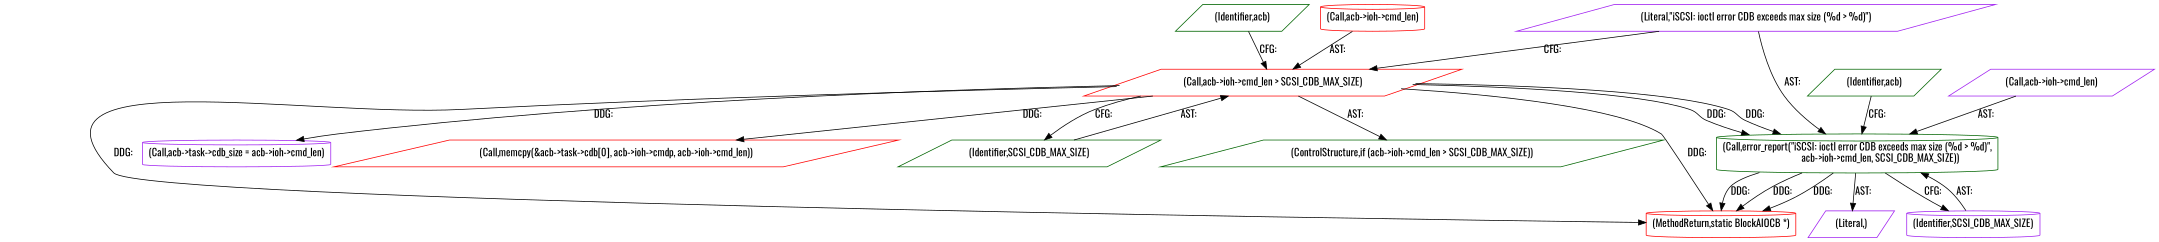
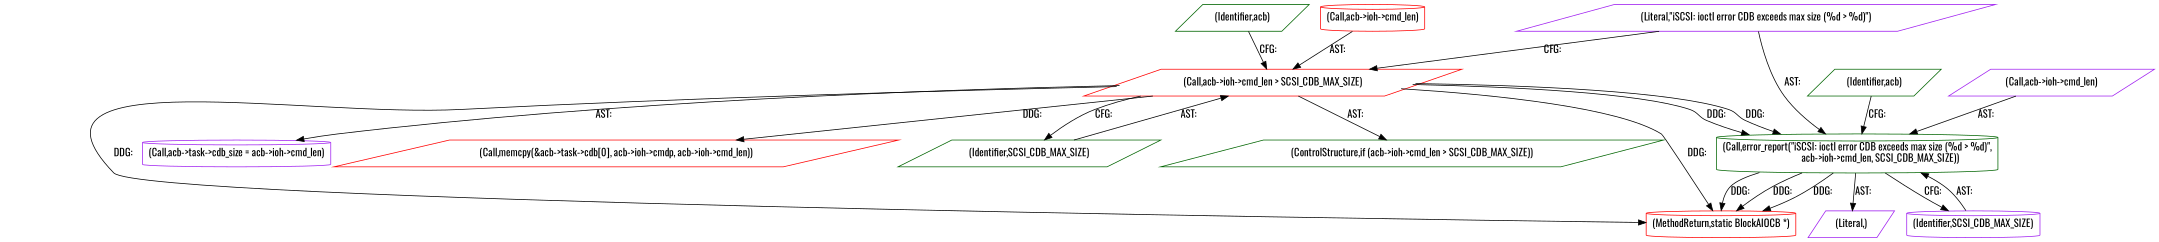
  digraph {
    fontname=Oswald
    node [color=darkgreen fontname=Oswald shape=parallelogram]
    edge [fontname=Oswald]
    n1 [label="(Call,error_report(\"iSCSI: ioctl error CDB exceeds max size (%d > %d)\",\n                     acb->ioh->cmd_len, SCSI_CDB_MAX_SIZE))" shape=cylinder]
    n2 [color=red label="(MethodReturn,static BlockAIOCB *)" shape=cylinder]
    n3 [color=purple label="(Literal,)"]
    n4 [color=purple label="(Identifier,SCSI_CDB_MAX_SIZE)" shape=cylinder]
    n5 [color=red label="(Call,acb->ioh->cmd_len > SCSI_CDB_MAX_SIZE)"]
    n6 [color=purple label="(Call,acb->task->cdb_size = acb->ioh->cmd_len)" shape=cylinder]
    n7 [color=red label="(Call,memcpy(&acb->task->cdb[0], acb->ioh->cmdp, acb->ioh->cmd_len))"]
    n8 [label="(Identifier,SCSI_CDB_MAX_SIZE)"]
    n9 [label="(ControlStructure,if (acb->ioh->cmd_len > SCSI_CDB_MAX_SIZE))"]
    n10 [label="(Identifier,acb)"]
    n11 [color=purple label="(Literal,\"iSCSI: ioctl error CDB exceeds max size (%d > %d)\")"]
    n12 [label="(Identifier,acb)"]
    n13 [color=purple label="(Call,acb->ioh->cmd_len)"]
    n14 [color=red label="(Call,acb->ioh->cmd_len)" shape=cylinder]
    n1 -> n2 [label="DDG: "]
    n1 -> n2 [label="DDG: "]
    n1 -> n2 [label="DDG: "]
    n1 -> n3 [label="AST: "]
    n1 -> n4 [label="CFG: "]
    n4 -> n1 [label="AST: "]
    n5 -> n1 [label="DDG: "]
    n5 -> n1 [label="DDG: "]
    n5 -> n2 [label="DDG: "]
    n5 -> n2 [label="DDG: "]
-   n5 -> n6 [label="DDG: "]
+   n5 -> n6 [label="AST: "]
    n5 -> n7 [label="DDG: "]
    n5 -> n8 [label="CFG: "]
    n5 -> n9 [label="AST: "]
    n8 -> n5 [label="AST: "]
    n10 -> n5 [label="CFG: "]
    n11 -> n1 [label="AST: "]
    n11 -> n5 [label="CFG: "]
    n12 -> n1 [label="CFG: "]
    n13 -> n1 [label="AST: "]
    n14 -> n5 [label="AST: "]
  }
